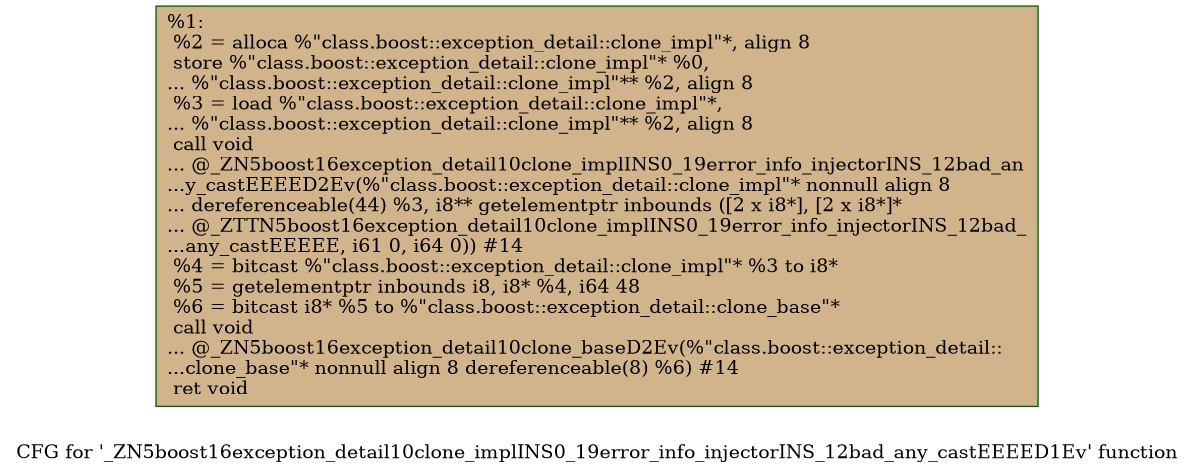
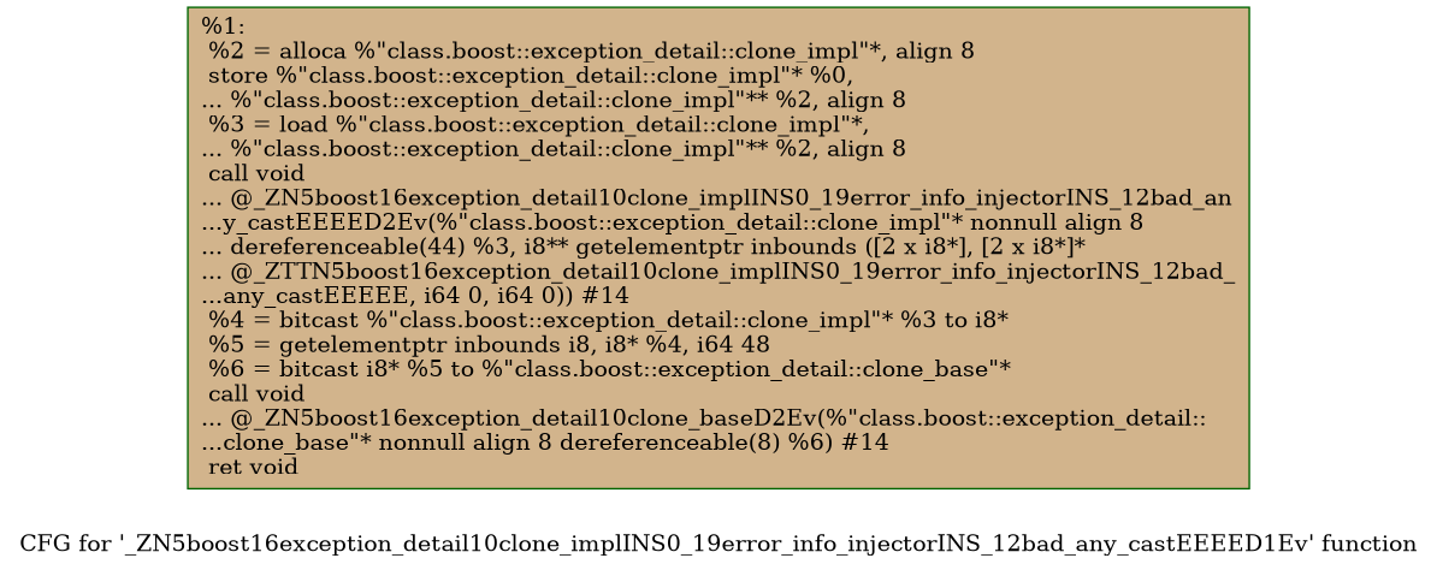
  digraph {
    label="CFG for '_ZN5boost16exception_detail10clone_implINS0_19error_info_injectorINS_12bad_any_castEEEED1Ev' function"
-   n1 [color=darkgreen fillcolor=tan label="{%1:\l  %2 = alloca %\"class.boost::exception_detail::clone_impl\"*, align 8\l  store %\"class.boost::exception_detail::clone_impl\"* %0,\l... %\"class.boost::exception_detail::clone_impl\"** %2, align 8\l  %3 = load %\"class.boost::exception_detail::clone_impl\"*,\l... %\"class.boost::exception_detail::clone_impl\"** %2, align 8\l  call void\l... @_ZN5boost16exception_detail10clone_implINS0_19error_info_injectorINS_12bad_an\l...y_castEEEED2Ev(%\"class.boost::exception_detail::clone_impl\"* nonnull align 8\l... dereferenceable(44) %3, i8** getelementptr inbounds ([2 x i8*], [2 x i8*]*\l... @_ZTTN5boost16exception_detail10clone_implINS0_19error_info_injectorINS_12bad_\l...any_castEEEEE, i61 0, i64 0)) #14\l  %4 = bitcast %\"class.boost::exception_detail::clone_impl\"* %3 to i8*\l  %5 = getelementptr inbounds i8, i8* %4, i64 48\l  %6 = bitcast i8* %5 to %\"class.boost::exception_detail::clone_base\"*\l  call void\l... @_ZN5boost16exception_detail10clone_baseD2Ev(%\"class.boost::exception_detail::\l...clone_base\"* nonnull align 8 dereferenceable(8) %6) #14\l  ret void\l}" shape=record style=filled]
+   n1 [color=darkgreen fillcolor=tan label="{%1:\l  %2 = alloca %\"class.boost::exception_detail::clone_impl\"*, align 8\l  store %\"class.boost::exception_detail::clone_impl\"* %0,\l... %\"class.boost::exception_detail::clone_impl\"** %2, align 8\l  %3 = load %\"class.boost::exception_detail::clone_impl\"*,\l... %\"class.boost::exception_detail::clone_impl\"** %2, align 8\l  call void\l... @_ZN5boost16exception_detail10clone_implINS0_19error_info_injectorINS_12bad_an\l...y_castEEEED2Ev(%\"class.boost::exception_detail::clone_impl\"* nonnull align 8\l... dereferenceable(44) %3, i8** getelementptr inbounds ([2 x i8*], [2 x i8*]*\l... @_ZTTN5boost16exception_detail10clone_implINS0_19error_info_injectorINS_12bad_\l...any_castEEEEE, i64 0, i64 0)) #14\l  %4 = bitcast %\"class.boost::exception_detail::clone_impl\"* %3 to i8*\l  %5 = getelementptr inbounds i8, i8* %4, i64 48\l  %6 = bitcast i8* %5 to %\"class.boost::exception_detail::clone_base\"*\l  call void\l... @_ZN5boost16exception_detail10clone_baseD2Ev(%\"class.boost::exception_detail::\l...clone_base\"* nonnull align 8 dereferenceable(8) %6) #14\l  ret void\l}" shape=record style=filled]
  }
